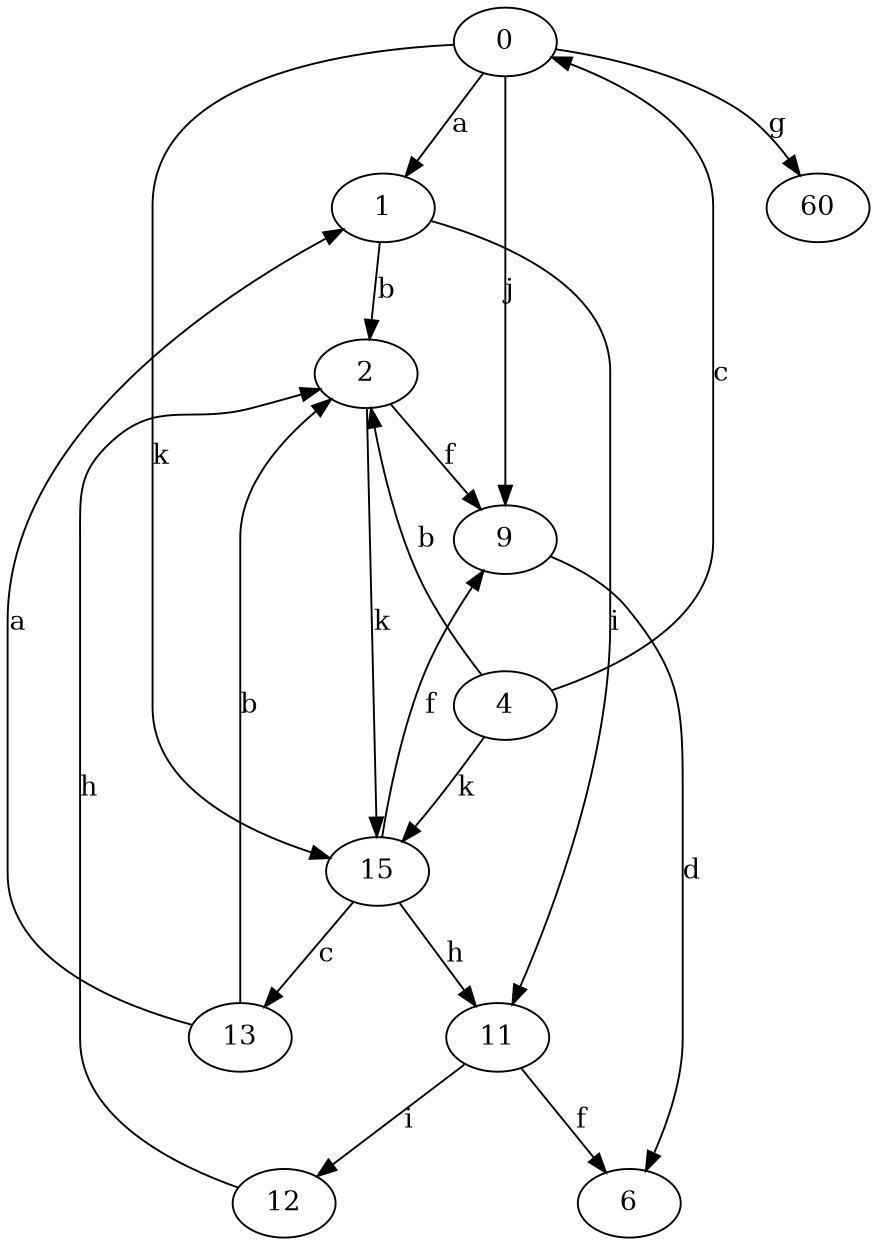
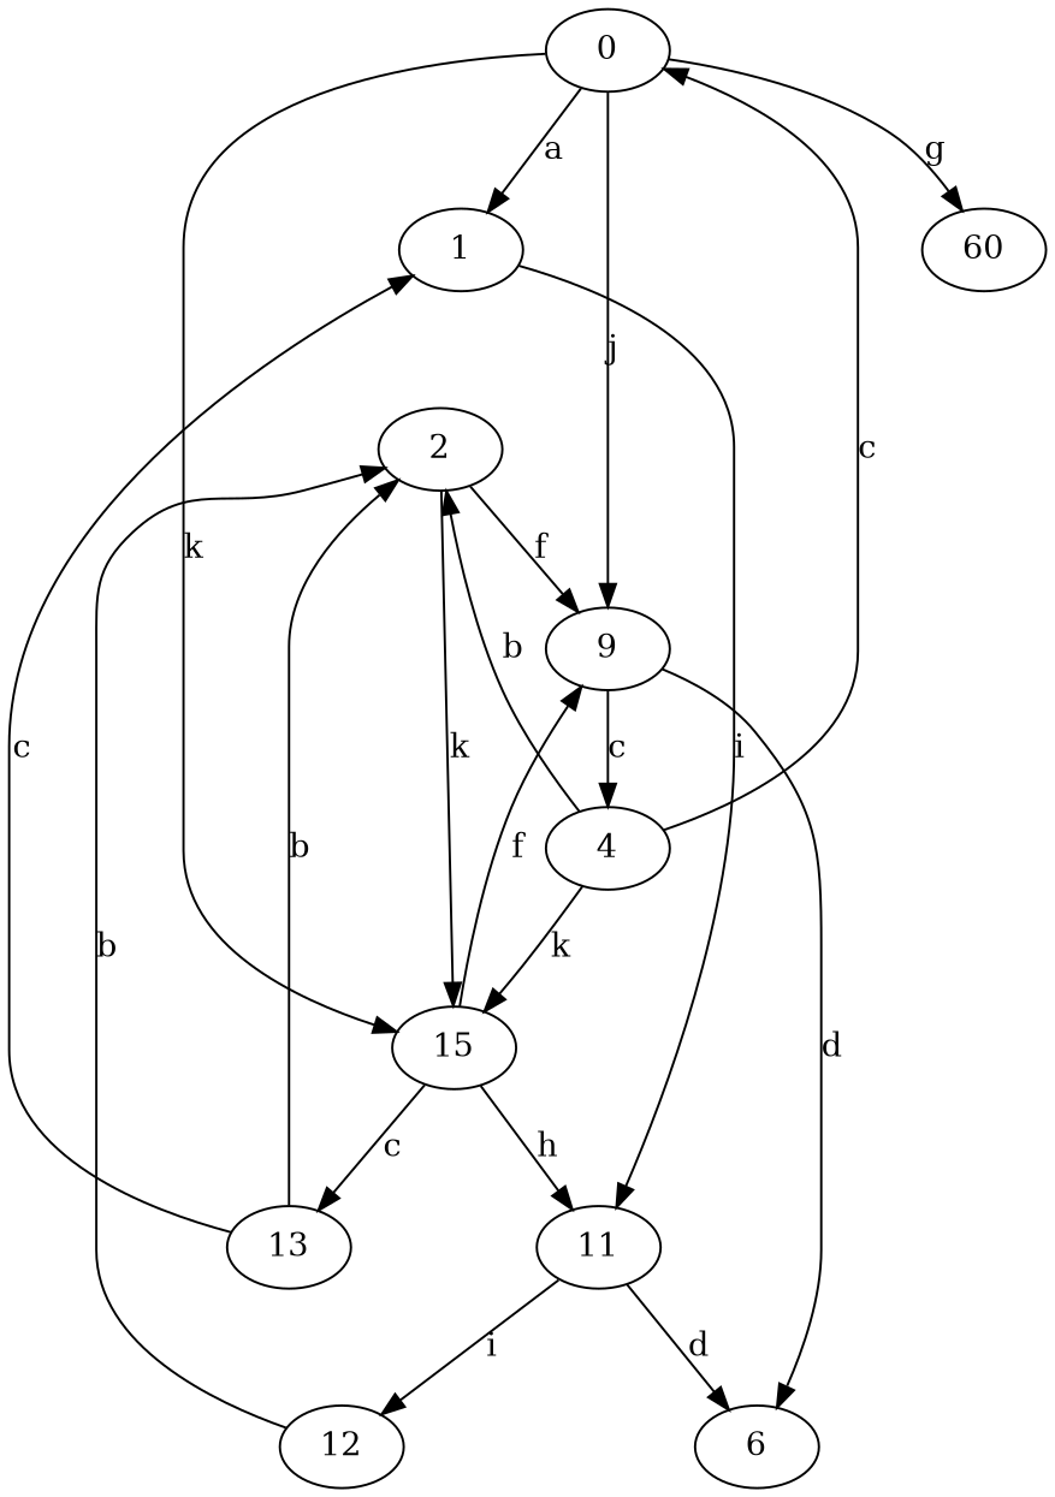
  strict digraph {
    0
    1
    9
    n4 [label=60]
    15
    2
    11
    4
    6
    13
    12
    0 -> 1 [label=a]
    0 -> 9 [label=j]
    0 -> n4 [label=g]
    0 -> 15 [label=k]
-   1 -> 2 [label=b]
    1 -> 11 [label=i]
+   9 -> 4 [label=c]
    9 -> 6 [label=d]
    15 -> 9 [label=f]
    15 -> 11 [label=h]
    15 -> 13 [label=c]
    2 -> 9 [label=f]
    2 -> 15 [label=k]
-   11 -> 6 [label=f]
+   11 -> 6 [label=d]
    11 -> 12 [label=i]
    4 -> 0 [label=c]
    4 -> 15 [label=k]
    4 -> 2 [label=b]
-   13 -> 1 [label=a]
+   13 -> 1 [label=c]
    13 -> 2 [label=b]
-   12 -> 2 [label=h]
+   12 -> 2 [label=b]
  }
